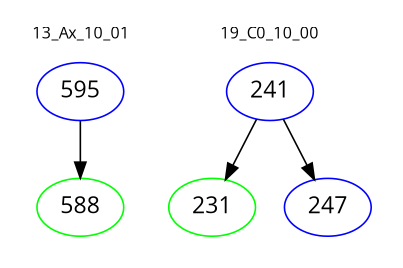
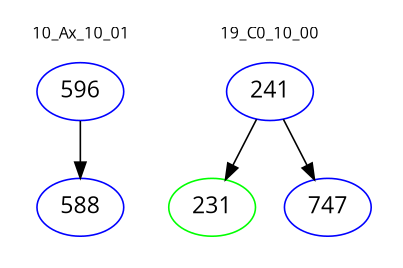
  digraph {
    fontname="Open Sans"
    node [color=blue fontname="Open Sans"]
    edge [color=black fontname="Open Sans"]
-   n1 [label=595]
-   n2 [color=green label=588]
+   n1 [label=596]
+   n2 [label=588]
    n3 [label=241]
    n4 [color=green label=231]
-   n5 [label=247]
+   n5 [label=747]
    subgraph cluster_1 {
      color=white
      fontsize=10
-     label="13_Ax_10_01"
+     label="10_Ax_10_01"
      n1
      n2
    }
    subgraph cluster_2 {
      color=white
      fontsize=10
      label="19_C0_10_00"
      n3
      n4
      n5
    }
    n1 -> n2
    n3 -> n4
    n3 -> n5
  }
